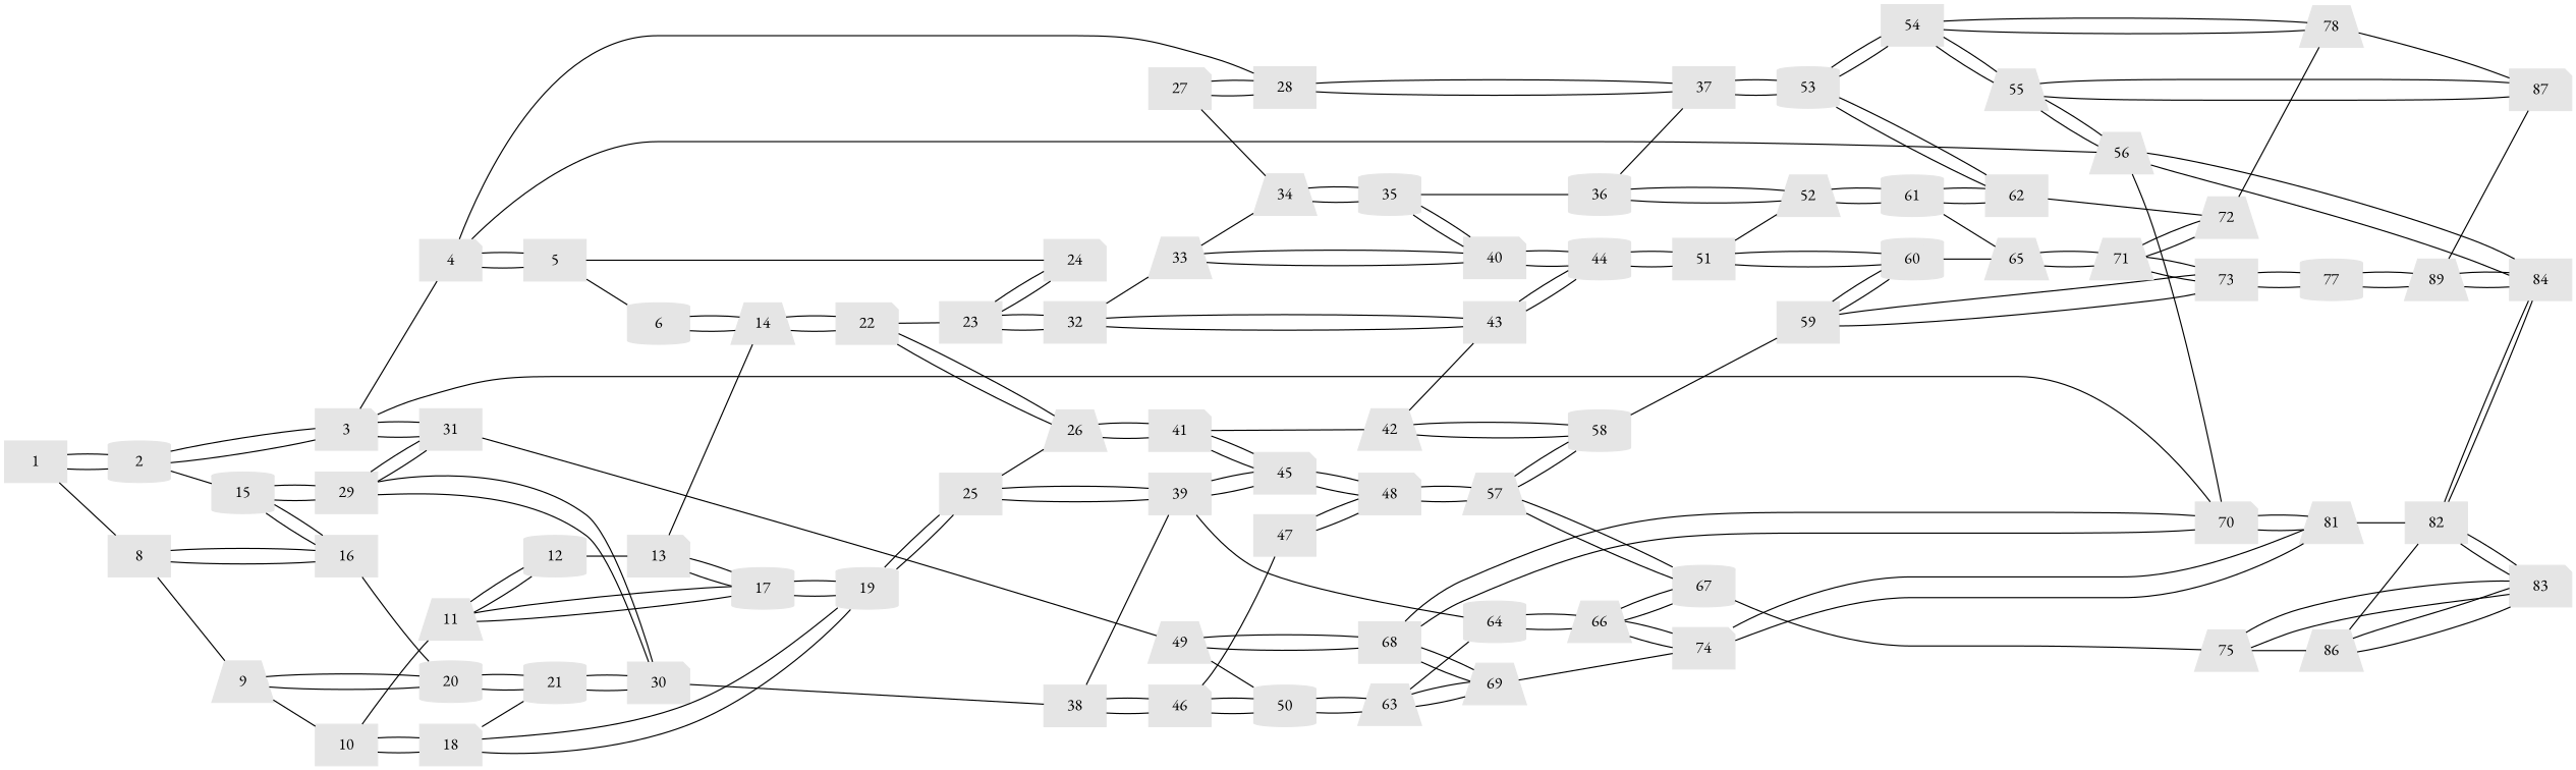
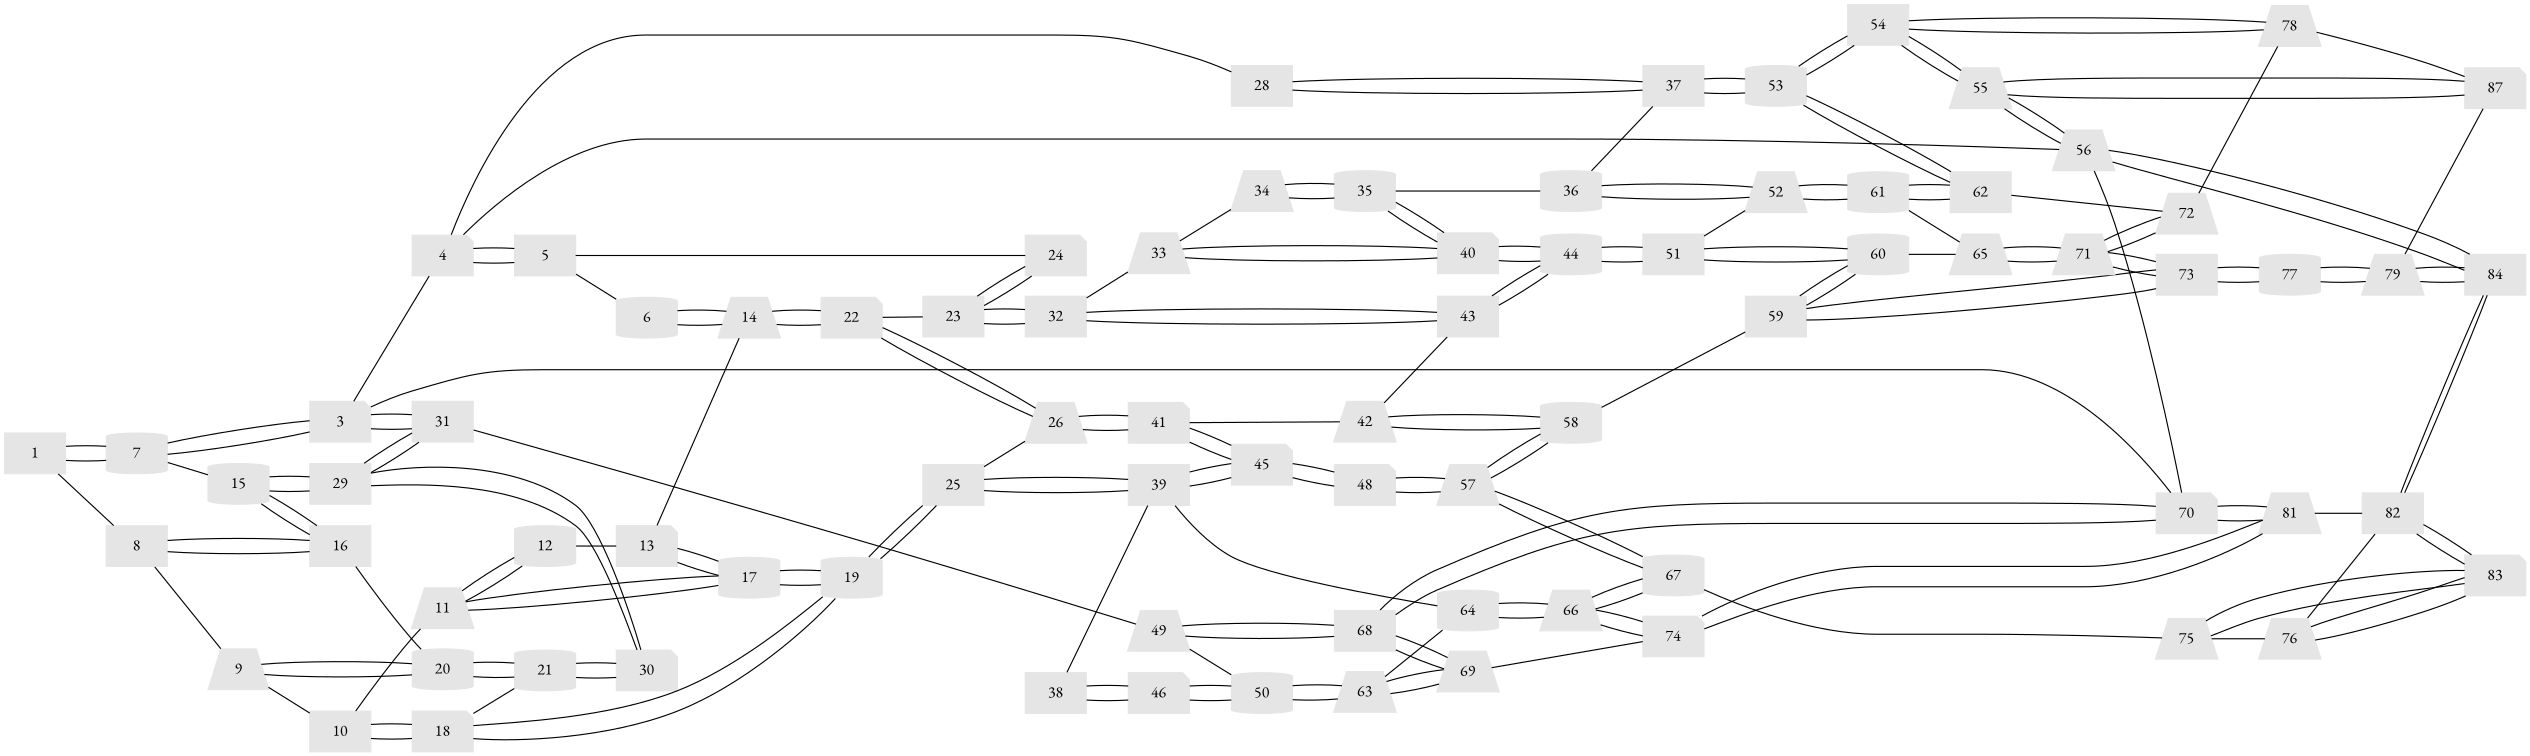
  graph {
    fontname="EB Garamond"
    rankdir=LR
    node [color=gray90 fontname="EB Garamond" shape=box style=filled]
    edge [fontname="EB Garamond"]
-   2 [shape=cylinder]
+   2 [shape=cylinder label=7]
    1
    8
    3 [shape=note]
    15 [shape=cylinder]
    9 [shape=trapezium]
    16
    4 [shape=note]
    31
    70 [shape=note]
    29
    5
    28
    56 [shape=trapezium]
    49 [shape=trapezium]
    81 [shape=trapezium]
    6 [shape=cylinder]
    24 [shape=note]
    37
    84
    14 [shape=trapezium]
    22 [shape=note]
    12 [shape=cylinder]
    13 [shape=note]
    10
    20 [shape=cylinder]
    11 [shape=trapezium]
    18 [shape=note]
    21 [shape=cylinder]
    17 [shape=cylinder]
    19 [shape=cylinder]
    23
    26 [shape=trapezium]
    30 [shape=note]
    25
    39
    38
    32
    41 [shape=note]
    33 [shape=trapezium]
    43
-   27 [shape=note]
    34 [shape=trapezium]
    45 [shape=note]
    64 [shape=cylinder]
    42 [shape=trapezium]
    35 [shape=cylinder]
    53 [shape=cylinder]
    46 [shape=note]
    50 [shape=cylinder]
    68
    40 [shape=note]
    44 [shape=cylinder]
    36 [shape=cylinder]
    52 [shape=trapezium]
    61 [shape=cylinder]
    54
    62
-   47
    48 [shape=note]
    51
    58 [shape=cylinder]
    59
    60 [shape=cylinder]
    57 [shape=trapezium]
    63 [shape=trapezium]
    66 [shape=trapezium]
    67 [shape=cylinder]
    69 [shape=trapezium]
    65 [shape=trapezium]
    55 [shape=trapezium]
    78 [shape=trapezium]
    72 [shape=trapezium]
    n74 [label=87 shape=note]
    75 [shape=trapezium]
    73
    77 [shape=cylinder]
    71 [shape=trapezium]
    74 [shape=note]
-   76 [shape=trapezium label=86]
+   76 [shape=trapezium]
    83 [shape=note]
    82
-   79 [shape=trapezium label=89]
+   79 [shape=trapezium]
    2 -- 3
    2 -- 3
    2 -- 15
    1 -- 2
    1 -- 2
    1 -- 8
    8 -- 9
    8 -- 16
    8 -- 16
    3 -- 4
    3 -- 31
    3 -- 31
    3 -- 70
    15 -- 16
    15 -- 16
    15 -- 29
    15 -- 29
    9 -- 10
    9 -- 20
    9 -- 20
    16 -- 20
    4 -- 5
    4 -- 5
    4 -- 28
    4 -- 56
    31 -- 49
    70 -- 81
    70 -- 81
    29 -- 31
    29 -- 31
    29 -- 30
    29 -- 30
    5 -- 6
    5 -- 24
    28 -- 37
    28 -- 37
    56 -- 70
    56 -- 84
    56 -- 84
    49 -- 50
    49 -- 68
    49 -- 68
    81 -- 82
    6 -- 14
    6 -- 14
    37 -- 53
    37 -- 53
    14 -- 22
    14 -- 22
    22 -- 23
    22 -- 26
    22 -- 26
    12 -- 13
    13 -- 14
    13 -- 17
    13 -- 17
    10 -- 11
    10 -- 18
    10 -- 18
    20 -- 21
    20 -- 21
    11 -- 12
    11 -- 12
    11 -- 17
    11 -- 17
    18 -- 21
    18 -- 19
    18 -- 19
    21 -- 30
    21 -- 30
    17 -- 19
    17 -- 19
    19 -- 25
    19 -- 25
    23 -- 24
    23 -- 24
    23 -- 32
    23 -- 32
    26 -- 41
    26 -- 41
-   30 -- 38
    25 -- 26
    25 -- 39
    25 -- 39
    39 -- 45
    39 -- 45
    39 -- 64
    38 -- 39
    38 -- 46
    38 -- 46
    32 -- 33
    32 -- 43
    32 -- 43
    41 -- 45
    41 -- 45
    41 -- 42
    33 -- 34
    33 -- 40
    33 -- 40
    43 -- 44
    43 -- 44
-   27 -- 28
-   27 -- 28
-   27 -- 34
    34 -- 35
    34 -- 35
    45 -- 48
    45 -- 48
    64 -- 66
    64 -- 66
    42 -- 43
    42 -- 58
    42 -- 58
    35 -- 40
    35 -- 40
    35 -- 36
    53 -- 54
    53 -- 54
    53 -- 62
    53 -- 62
    46 -- 50
    46 -- 50
-   46 -- 47
    50 -- 63
    50 -- 63
    68 -- 70
    68 -- 70
    68 -- 69
    68 -- 69
    40 -- 44
    40 -- 44
    44 -- 51
    44 -- 51
    36 -- 37
    36 -- 52
    36 -- 52
    52 -- 61
    52 -- 61
    61 -- 62
    61 -- 62
    61 -- 65
    54 -- 55
    54 -- 55
    54 -- 78
    54 -- 78
    62 -- 72
-   47 -- 48
-   47 -- 48
    48 -- 57
    48 -- 57
    51 -- 52
    51 -- 60
    51 -- 60
    58 -- 59
    59 -- 60
    59 -- 60
    59 -- 73
    59 -- 73
    60 -- 65
    57 -- 58
    57 -- 58
    57 -- 67
    57 -- 67
    63 -- 64
    63 -- 69
    63 -- 69
    66 -- 67
    66 -- 67
    66 -- 74
    66 -- 74
    67 -- 75
    69 -- 74
    65 -- 71
    65 -- 71
    55 -- 56
    55 -- 56
    55 -- n74
    55 -- n74
    78 -- n74
    72 -- 78
    75 -- 76
    75 -- 83
    75 -- 83
    73 -- 77
    73 -- 77
    77 -- 79
    77 -- 79
    71 -- 72
    71 -- 72
    71 -- 73
    71 -- 73
    74 -- 81
    74 -- 81
    76 -- 83
    76 -- 83
    76 -- 82
    82 -- 84
    82 -- 84
    82 -- 83
    82 -- 83
    79 -- 84
    79 -- 84
    79 -- n74
  }
